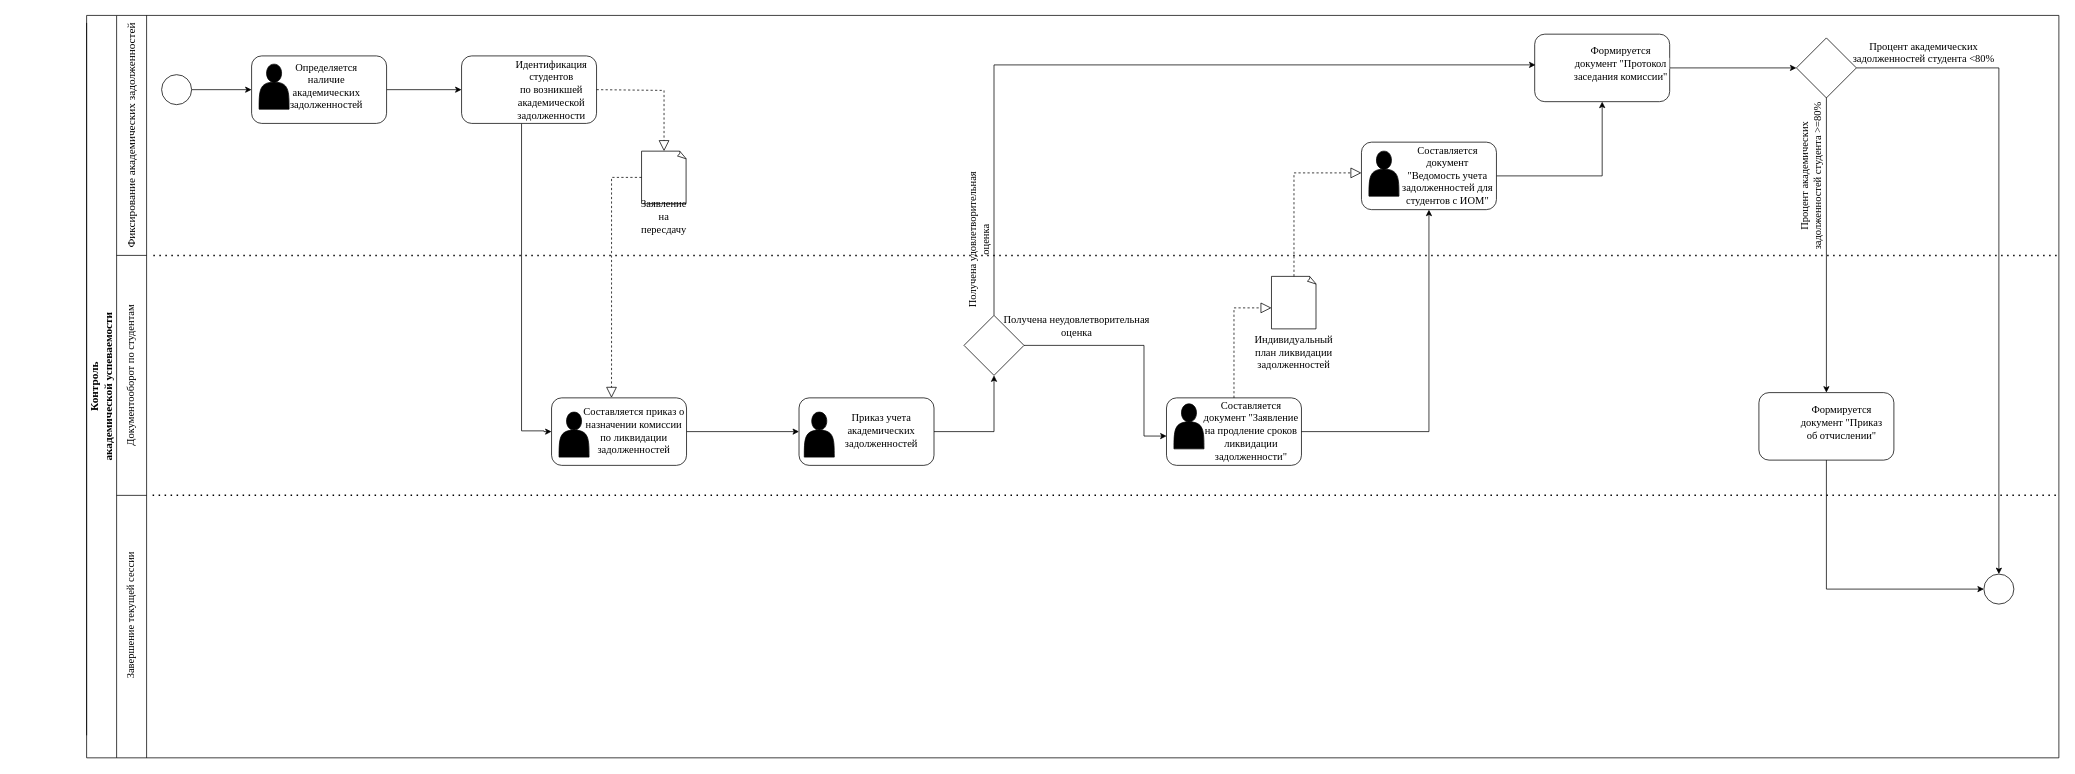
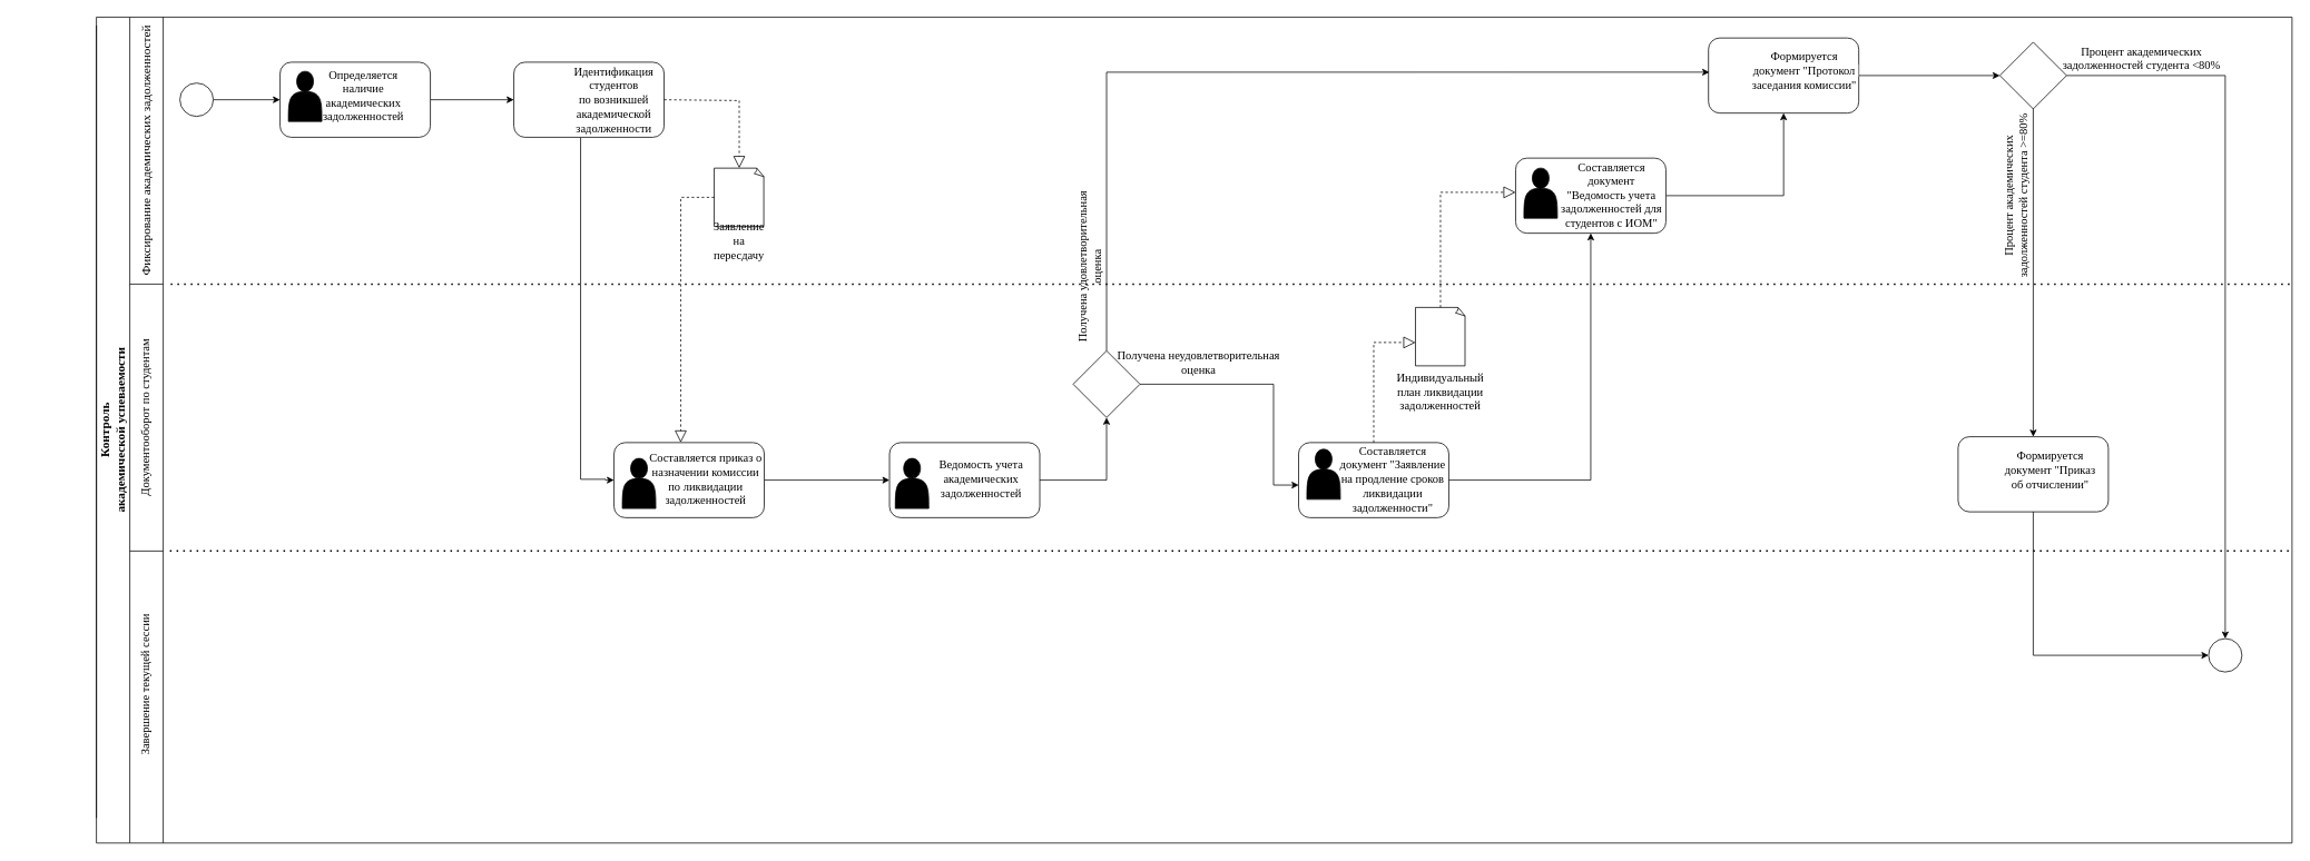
  <mxCell id="0" />
  <mxCell id="1" parent="0" />
  <mxCell id="2" value="&lt;span style=&quot;font-size: 15px;&quot;&gt;Контроль&lt;/span&gt;&lt;br style=&quot;font-size: 15px;&quot;&gt;&lt;span style=&quot;font-size: 15px;&quot;&gt;академической успеваемости&lt;/span&gt;" style="swimlane;horizontal=0;whiteSpace=wrap;html=1;startSize=40;fontSize=14;fontFamily=Times New Roman;" parent="1" vertex="1"><mxGeometry x="115" y="20" width="2630" height="990" as="geometry" /></mxCell>
  <mxCell id="3" style="edgeStyle=orthogonalEdgeStyle;rounded=0;orthogonalLoop=1;jettySize=auto;html=1;entryX=0;entryY=0.5;entryDx=0;entryDy=0;fontSize=14;fontFamily=Times New Roman;" parent="2" source="4" target="6" edge="1"><mxGeometry relative="1" as="geometry" /></mxCell>
  <mxCell id="4" value="" style="ellipse;whiteSpace=wrap;html=1;aspect=fixed;fontSize=14;fontFamily=Times New Roman;" parent="2" vertex="1"><mxGeometry x="100" y="79" width="40" height="40" as="geometry" /></mxCell>
  <mxCell id="5" style="edgeStyle=orthogonalEdgeStyle;rounded=0;orthogonalLoop=1;jettySize=auto;html=1;entryX=0;entryY=0.5;entryDx=0;entryDy=0;fontSize=14;fontFamily=Times New Roman;" parent="2" source="6" target="14" edge="1"><mxGeometry relative="1" as="geometry"><mxPoint x="480" y="100" as="targetPoint" /></mxGeometry></mxCell>
  <mxCell id="6" value="" style="rounded=1;whiteSpace=wrap;html=1;fontSize=14;fontFamily=Times New Roman;" parent="2" vertex="1"><mxGeometry x="220" y="54" width="180" height="90" as="geometry" /></mxCell>
  <mxCell id="7" value="&lt;span&gt;Определяется наличие академических задолженностей&lt;/span&gt;" style="text;html=1;align=center;verticalAlign=middle;whiteSpace=wrap;rounded=0;fontSize=14;fontFamily=Times New Roman;" parent="2" vertex="1"><mxGeometry x="290" y="80" width="60" height="30" as="geometry" /></mxCell>
  <mxCell id="8" value="" style="shape=actor;whiteSpace=wrap;html=1;fillColor=#000000;fontSize=14;fontFamily=Times New Roman;" parent="2" vertex="1"><mxGeometry x="230" y="65" width="40" height="60" as="geometry" /></mxCell>
  <mxCell id="9" value="" style="endArrow=none;html=1;rounded=0;fontSize=14;fontFamily=Times New Roman;" parent="2" edge="1"><mxGeometry width="50" height="50" relative="1" as="geometry"><mxPoint x="40" y="640" as="sourcePoint" /><mxPoint x="80" y="640" as="targetPoint" /></mxGeometry></mxCell>
  <mxCell id="10" value="&lt;span style=&quot;font-size: 15px; caret-color: rgb(0, 0, 0); white-space-collapse: preserve; background-color: rgb(255, 255, 255);&quot;&gt;Фиксирование академических задолженностей&lt;/span&gt;" style="text;html=1;align=center;verticalAlign=middle;whiteSpace=wrap;rounded=0;rotation=270;fontSize=14;fontFamily=Times New Roman;" parent="2" vertex="1"><mxGeometry x="-95" y="145" width="310" height="30" as="geometry" /></mxCell>
  <mxCell id="11" value="&lt;span style=&quot;caret-color: rgb(0, 0, 0); white-space-collapse: preserve; background-color: rgb(255, 255, 255);&quot;&gt;Документооборот по студентам&lt;/span&gt;" style="text;html=1;align=center;verticalAlign=middle;whiteSpace=wrap;rounded=0;rotation=270;fontSize=14;fontFamily=Times New Roman;" parent="2" vertex="1"><mxGeometry x="-65" y="465" width="250" height="30" as="geometry" /></mxCell>
  <mxCell id="12" value="&lt;span&gt;Завершение текущей сессии&lt;/span&gt;" style="text;html=1;align=center;verticalAlign=middle;whiteSpace=wrap;rounded=0;rotation=270;fontSize=14;fontFamily=Times New Roman;" parent="2" vertex="1"><mxGeometry x="-45" y="785" width="210" height="30" as="geometry" /></mxCell>
  <mxCell id="13" style="edgeStyle=orthogonalEdgeStyle;rounded=0;orthogonalLoop=1;jettySize=auto;html=1;fontSize=14;fontFamily=Times New Roman;entryX=0;entryY=0.5;entryDx=0;entryDy=0;" parent="2" source="14" target="17" edge="1"><mxGeometry relative="1" as="geometry"><Array as="points"><mxPoint x="580" y="554" /><mxPoint x="610" y="554" /></Array></mxGeometry></mxCell>
  <mxCell id="14" value="" style="rounded=1;whiteSpace=wrap;html=1;fontSize=14;fontFamily=Times New Roman;" parent="2" vertex="1"><mxGeometry x="500" y="54" width="180" height="90" as="geometry" /></mxCell>
  <mxCell id="15" value="&lt;span&gt;Идентификация студентов по&amp;nbsp;&lt;/span&gt;&lt;span&gt;возникшей академической задолженности&lt;/span&gt;" style="text;html=1;align=center;verticalAlign=middle;whiteSpace=wrap;rounded=0;fontSize=14;fontFamily=Times New Roman;" parent="2" vertex="1"><mxGeometry x="590" y="85" width="60" height="30" as="geometry" /></mxCell>
  <mxCell id="16" style="edgeStyle=orthogonalEdgeStyle;rounded=0;orthogonalLoop=1;jettySize=auto;html=1;entryX=0;entryY=0.5;entryDx=0;entryDy=0;fontSize=14;fontFamily=Times New Roman;" parent="2" source="17" target="23" edge="1"><mxGeometry relative="1" as="geometry" /></mxCell>
  <mxCell id="17" value="" style="rounded=1;whiteSpace=wrap;html=1;fontSize=14;fontFamily=Times New Roman;" parent="2" vertex="1"><mxGeometry x="620" y="510" width="180" height="90" as="geometry" /></mxCell>
  <mxCell id="18" value="" style="whiteSpace=wrap;html=1;shape=mxgraph.basic.document;fontSize=14;fontFamily=Times New Roman;" parent="2" vertex="1"><mxGeometry x="740" y="181" width="60" height="70" as="geometry" /></mxCell>
  <mxCell id="19" value="&lt;span&gt;Заявление на пересдачу&lt;/span&gt;" style="text;html=1;align=center;verticalAlign=middle;whiteSpace=wrap;rounded=0;fontSize=14;fontFamily=Times New Roman;" parent="2" vertex="1"><mxGeometry x="740" y="254" width="60" height="30" as="geometry" /></mxCell>
  <mxCell id="20" value="" style="endArrow=block;dashed=1;endFill=0;endSize=12;html=1;rounded=0;exitX=1;exitY=0.5;exitDx=0;exitDy=0;entryX=0.5;entryY=0;entryDx=0;entryDy=0;entryPerimeter=0;fontSize=14;fontFamily=Times New Roman;" parent="2" source="14" target="18" edge="1"><mxGeometry width="160" relative="1" as="geometry"><mxPoint x="1020" y="450" as="sourcePoint" /><mxPoint x="1180" y="450" as="targetPoint" /><Array as="points"><mxPoint x="770" y="100" /></Array></mxGeometry></mxCell>
  <mxCell id="21" value="" style="endArrow=block;dashed=1;endFill=0;endSize=12;html=1;rounded=0;entryX=0.444;entryY=0;entryDx=0;entryDy=0;exitX=0;exitY=0.5;exitDx=0;exitDy=0;exitPerimeter=0;fontSize=14;fontFamily=Times New Roman;entryPerimeter=0;" parent="2" source="18" target="17" edge="1"><mxGeometry width="160" relative="1" as="geometry"><mxPoint x="1250" y="360" as="sourcePoint" /><mxPoint x="1180" y="450" as="targetPoint" /><Array as="points"><mxPoint x="700" y="216" /><mxPoint x="700" y="320" /><mxPoint x="700" y="470" /></Array></mxGeometry></mxCell>
  <mxCell id="22" style="edgeStyle=orthogonalEdgeStyle;rounded=0;orthogonalLoop=1;jettySize=auto;html=1;fontSize=14;fontFamily=Times New Roman;entryX=0.5;entryY=1;entryDx=0;entryDy=0;" parent="2" source="23" target="61" edge="1"><mxGeometry relative="1" as="geometry"><mxPoint x="1210" y="500" as="targetPoint" /></mxGeometry></mxCell>
  <mxCell id="23" value="" style="rounded=1;whiteSpace=wrap;html=1;fontSize=14;fontFamily=Times New Roman;" parent="2" vertex="1"><mxGeometry x="950" y="510" width="180" height="90" as="geometry" /></mxCell>
- <mxCell id="24" value="&lt;span style=&quot;white-space-collapse: preserve; text-align: start; caret-color: rgb(51, 144, 236); background-color: rgb(255, 255, 255);&quot;&gt;Приказ учета академических задолженностей&lt;/span&gt;" style="text;html=1;align=center;verticalAlign=middle;whiteSpace=wrap;rounded=0;fontSize=14;fontFamily=Times New Roman;" parent="2" vertex="1"><mxGeometry x="990" y="540" width="140" height="30" as="geometry" /></mxCell>
+ <mxCell id="24" value="&lt;span style=&quot;white-space-collapse: preserve; text-align: start; caret-color: rgb(51, 144, 236); background-color: rgb(255, 255, 255);&quot;&gt;Ведомость учета академических задолженностей&lt;/span&gt;" style="text;html=1;align=center;verticalAlign=middle;whiteSpace=wrap;rounded=0;fontSize=14;fontFamily=Times New Roman;" parent="2" vertex="1"><mxGeometry x="990" y="540" width="140" height="30" as="geometry" /></mxCell>
  <mxCell id="25" value="" style="shape=actor;whiteSpace=wrap;html=1;fillColor=#000000;fontSize=14;fontFamily=Times New Roman;" parent="2" vertex="1"><mxGeometry x="630" y="529" width="40" height="60" as="geometry" /></mxCell>
  <mxCell id="26" style="edgeStyle=orthogonalEdgeStyle;rounded=0;orthogonalLoop=1;jettySize=auto;html=1;entryX=0;entryY=0.5;entryDx=0;entryDy=0;" edge="1" parent="2" source="27" target="62"><mxGeometry relative="1" as="geometry" /></mxCell>
  <mxCell id="27" value="" style="rounded=1;whiteSpace=wrap;html=1;fontSize=14;fontFamily=Times New Roman;" parent="2" vertex="1"><mxGeometry x="1931" y="25" width="180" height="90" as="geometry" /></mxCell>
  <mxCell id="28" value="" style="ellipse;whiteSpace=wrap;html=1;aspect=fixed;fontSize=14;fontFamily=Times New Roman;" parent="2" vertex="1"><mxGeometry x="2530" y="745" width="40" height="40" as="geometry" /></mxCell>
  <mxCell id="29" value="" style="shape=image;html=1;verticalAlign=top;verticalLabelPosition=bottom;labelBackgroundColor=#ffffff;imageAspect=0;aspect=fixed;image=https://cdn0.iconfinder.com/data/icons/phosphor-fill-vol-3/256/hand-fill-128.png;direction=south;fontSize=14;fontFamily=Times New Roman;" parent="2" vertex="1"><mxGeometry x="510" y="70" width="58" height="58" as="geometry" /></mxCell>
  <mxCell id="30" value="" style="whiteSpace=wrap;html=1;shape=mxgraph.basic.document;direction=east;fontSize=14;fontFamily=Times New Roman;" parent="2" vertex="1"><mxGeometry x="1580" y="348" width="60" height="70" as="geometry" /></mxCell>
  <mxCell id="31" value="&lt;span style=&quot;text-align: start; caret-color: rgb(51, 144, 236); white-space-collapse: preserve; background-color: rgb(255, 255, 255);&quot;&gt;Индивидуальный план ликвидации задолженностей&lt;/span&gt;" style="text;html=1;align=center;verticalAlign=middle;whiteSpace=wrap;rounded=0;fontSize=14;fontFamily=Times New Roman;" parent="2" vertex="1"><mxGeometry x="1545" y="435" width="130" height="30" as="geometry" /></mxCell>
  <mxCell id="32" style="edgeStyle=orthogonalEdgeStyle;rounded=0;orthogonalLoop=1;jettySize=auto;html=1;entryX=0.5;entryY=1;entryDx=0;entryDy=0;fontSize=14;" parent="2" source="33" target="27" edge="1"><mxGeometry relative="1" as="geometry" /></mxCell>
  <mxCell id="33" value="" style="rounded=1;whiteSpace=wrap;html=1;fontSize=14;fontFamily=Times New Roman;" parent="2" vertex="1"><mxGeometry x="1700" y="169" width="180" height="90" as="geometry" /></mxCell>
  <mxCell id="34" value="" style="endArrow=block;dashed=1;endFill=0;endSize=12;html=1;rounded=0;exitX=0.5;exitY=0;exitDx=0;exitDy=0;exitPerimeter=0;fontSize=14;fontFamily=Times New Roman;" parent="2" source="30" edge="1"><mxGeometry width="160" relative="1" as="geometry"><mxPoint x="1640" y="370" as="sourcePoint" /><mxPoint x="1700" y="210" as="targetPoint" /><Array as="points"><mxPoint x="1610" y="210" /></Array></mxGeometry></mxCell>
  <mxCell id="35" value="&lt;span&gt;Составляется документ &quot;&lt;/span&gt;&lt;span style=&quot;text-align: start; caret-color: rgb(51, 144, 236); white-space-collapse: preserve; background-color: rgb(255, 255, 255);&quot;&gt;Ведомость учета задолженностей для студентов с ИОМ&lt;/span&gt;&lt;span&gt;&quot;&lt;/span&gt;" style="text;html=1;align=center;verticalAlign=middle;whiteSpace=wrap;rounded=0;fontSize=14;fontFamily=Times New Roman;" parent="2" vertex="1"><mxGeometry x="1753" y="199" width="124" height="30" as="geometry" /></mxCell>
  <mxCell id="36" value="" style="shape=actor;whiteSpace=wrap;html=1;fillColor=#000000;fontSize=14;fontFamily=Times New Roman;" parent="2" vertex="1"><mxGeometry x="957" y="529" width="40" height="60" as="geometry" /></mxCell>
  <mxCell id="37" style="edgeStyle=orthogonalEdgeStyle;rounded=0;orthogonalLoop=1;jettySize=auto;html=1;entryX=0.006;entryY=0.455;entryDx=0;entryDy=0;entryPerimeter=0;fontSize=14;fontFamily=Times New Roman;exitX=0.5;exitY=0;exitDx=0;exitDy=0;" parent="2" source="61" target="27" edge="1"><mxGeometry relative="1" as="geometry"><Array as="points"><mxPoint x="1210" y="66" /></Array><mxPoint x="1209.947" y="409.079" as="sourcePoint" /></mxGeometry></mxCell>
  <mxCell id="38" value="&lt;span&gt;Получена неудовлетворительная оценка&lt;/span&gt;" style="text;html=1;align=center;verticalAlign=middle;whiteSpace=wrap;rounded=0;fontSize=14;fontFamily=Times New Roman;" parent="2" vertex="1"><mxGeometry x="1220" y="400" width="201" height="30" as="geometry" /></mxCell>
  <mxCell id="39" value="&lt;span&gt;Получена удовлетворительная оценка&lt;/span&gt;" style="text;html=1;align=center;verticalAlign=middle;whiteSpace=wrap;rounded=0;rotation=270;fontSize=14;fontFamily=Times New Roman;" parent="2" vertex="1"><mxGeometry x="1090" y="284" width="201" height="30" as="geometry" /></mxCell>
  <mxCell id="40" value="" style="rounded=1;whiteSpace=wrap;html=1;fontSize=14;fontFamily=Times New Roman;" parent="2" vertex="1"><mxGeometry x="1440" y="510" width="180" height="90" as="geometry" /></mxCell>
  <mxCell id="41" style="edgeStyle=orthogonalEdgeStyle;rounded=0;orthogonalLoop=1;jettySize=auto;html=1;entryX=0.001;entryY=0.566;entryDx=0;entryDy=0;entryPerimeter=0;fontSize=14;fontFamily=Times New Roman;exitX=1;exitY=0.5;exitDx=0;exitDy=0;" parent="2" source="61" target="40" edge="1"><mxGeometry relative="1" as="geometry"><Array as="points"><mxPoint x="1410" y="440" /><mxPoint x="1410" y="561" /></Array><mxPoint x="1217.333" y="420.0" as="sourcePoint" /></mxGeometry></mxCell>
  <mxCell id="42" value="" style="shape=actor;whiteSpace=wrap;html=1;fillColor=#000000;fontSize=14;fontFamily=Times New Roman;" parent="2" vertex="1"><mxGeometry x="1450" y="518" width="40" height="60" as="geometry" /></mxCell>
  <mxCell id="43" value="&lt;font&gt;Составляется документ &quot;&lt;/font&gt;&lt;span&gt;Заявление на продление сроков ликвидации задолженности&lt;/span&gt;&lt;font&gt;&quot;&lt;/font&gt;" style="text;html=1;align=center;verticalAlign=middle;whiteSpace=wrap;rounded=0;fontSize=14;fontFamily=Times New Roman;" parent="2" vertex="1"><mxGeometry x="1483" y="540" width="140" height="30" as="geometry" /></mxCell>
  <mxCell id="44" value="" style="shape=actor;whiteSpace=wrap;html=1;fillColor=#000000;fontSize=14;fontFamily=Times New Roman;" parent="2" vertex="1"><mxGeometry x="1710" y="181" width="40" height="60" as="geometry" /></mxCell>
  <mxCell id="45" style="edgeStyle=orthogonalEdgeStyle;rounded=0;orthogonalLoop=1;jettySize=auto;html=1;entryX=0.5;entryY=1;entryDx=0;entryDy=0;fontSize=14;fontFamily=Times New Roman;" parent="2" source="40" target="33" edge="1"><mxGeometry relative="1" as="geometry"><mxPoint x="1700" y="555" as="targetPoint" /><Array as="points"><mxPoint x="1790" y="555" /></Array></mxGeometry></mxCell>
  <mxCell id="46" value="" style="endArrow=block;dashed=1;endFill=0;endSize=12;html=1;rounded=0;fontSize=14;fontFamily=Times New Roman;exitX=0.5;exitY=0;exitDx=0;exitDy=0;entryX=0.001;entryY=0.6;entryDx=0;entryDy=0;entryPerimeter=0;" parent="2" source="40" target="30" edge="1"><mxGeometry width="160" relative="1" as="geometry"><mxPoint x="1510" y="510" as="sourcePoint" /><mxPoint x="1570" y="388" as="targetPoint" /><Array as="points"><mxPoint x="1530" y="440" /><mxPoint x="1530" y="390" /></Array></mxGeometry></mxCell>
  <mxCell id="47" value="" style="endArrow=none;html=1;rounded=0;fontSize=14;fontFamily=Times New Roman;" parent="2" edge="1"><mxGeometry width="50" height="50" relative="1" as="geometry"><mxPoint y="960" as="sourcePoint" /><mxPoint y="10" as="targetPoint" /></mxGeometry></mxCell>
  <mxCell id="48" value="" style="endArrow=none;html=1;rounded=0;fontSize=14;fontFamily=Times New Roman;" parent="2" edge="1"><mxGeometry width="50" height="50" relative="1" as="geometry"><mxPoint x="80" y="990" as="sourcePoint" /><mxPoint x="80" as="targetPoint" /></mxGeometry></mxCell>
  <mxCell id="49" value="" style="endArrow=none;html=1;rounded=0;fontSize=14;fontFamily=Times New Roman;" parent="2" edge="1"><mxGeometry width="50" height="50" relative="1" as="geometry"><mxPoint x="40" y="320" as="sourcePoint" /><mxPoint x="80" y="320" as="targetPoint" /></mxGeometry></mxCell>
  <mxCell id="50" value="" style="endArrow=none;dashed=1;html=1;dashPattern=1 3;strokeWidth=2;rounded=0;fontSize=14;fontFamily=Times New Roman;" parent="2" edge="1"><mxGeometry width="50" height="50" relative="1" as="geometry"><mxPoint x="88" y="640" as="sourcePoint" /><mxPoint x="2630" y="640" as="targetPoint" /></mxGeometry></mxCell>
  <mxCell id="51" style="edgeStyle=orthogonalEdgeStyle;rounded=0;orthogonalLoop=1;jettySize=auto;html=1;entryX=0.5;entryY=0;entryDx=0;entryDy=0;fontSize=14;fontFamily=Times New Roman;exitX=1;exitY=0.5;exitDx=0;exitDy=0;" parent="2" source="62" target="28" edge="1"><mxGeometry relative="1" as="geometry"><mxPoint x="2730" y="80" as="sourcePoint" /><Array as="points"><mxPoint x="2550" y="70" /><mxPoint x="2550" y="745" /></Array></mxGeometry></mxCell>
  <mxCell id="52" style="edgeStyle=orthogonalEdgeStyle;rounded=0;orthogonalLoop=1;jettySize=auto;html=1;entryX=0.5;entryY=0;entryDx=0;entryDy=0;fontSize=14;fontFamily=Times New Roman;exitX=0.5;exitY=0.938;exitDx=0;exitDy=0;exitPerimeter=0;" parent="2" source="62" target="55" edge="1"><mxGeometry relative="1" as="geometry"><mxPoint x="2710" y="110" as="sourcePoint" /></mxGeometry></mxCell>
  <mxCell id="53" value="&lt;span&gt;Процент академических задолженностей студента &amp;lt;80%&lt;/span&gt;" style="text;html=1;align=center;verticalAlign=middle;whiteSpace=wrap;rounded=0;fontSize=14;fontFamily=Times New Roman;" parent="2" vertex="1"><mxGeometry x="2340" y="35" width="220" height="30" as="geometry" /></mxCell>
  <mxCell id="54" style="edgeStyle=orthogonalEdgeStyle;rounded=0;orthogonalLoop=1;jettySize=auto;html=1;entryX=0;entryY=0.5;entryDx=0;entryDy=0;fontSize=14;fontFamily=Times New Roman;" parent="2" source="55" target="28" edge="1"><mxGeometry relative="1" as="geometry"><Array as="points"><mxPoint x="2320" y="765" /></Array></mxGeometry></mxCell>
  <mxCell id="55" value="" style="rounded=1;whiteSpace=wrap;html=1;fontSize=14;fontFamily=Times New Roman;" parent="2" vertex="1"><mxGeometry x="2230" y="503" width="180" height="90" as="geometry" /></mxCell>
  <mxCell id="56" value="&lt;span&gt;Процент академических задолженностей студента &amp;gt;=80%&lt;/span&gt;" style="text;html=1;align=center;verticalAlign=middle;whiteSpace=wrap;rounded=0;rotation=270;fontSize=14;fontFamily=Times New Roman;" parent="2" vertex="1"><mxGeometry x="2200" y="199" width="200" height="30" as="geometry" /></mxCell>
  <mxCell id="57" value="&lt;span style=&quot;text-align: start; caret-color: rgb(51, 144, 236); white-space-collapse: preserve; background-color: rgb(255, 255, 255);&quot;&gt;Формируется документ &quot;Приказ об отчислении&quot;&lt;/span&gt;" style="text;html=1;align=center;verticalAlign=middle;whiteSpace=wrap;rounded=0;fontSize=14;fontFamily=Times New Roman;" parent="2" vertex="1"><mxGeometry x="2280" y="529" width="121" height="30" as="geometry" /></mxCell>
  <mxCell id="58" value="" style="shape=image;html=1;verticalAlign=top;verticalLabelPosition=bottom;labelBackgroundColor=#ffffff;imageAspect=0;aspect=fixed;image=https://cdn0.iconfinder.com/data/icons/phosphor-fill-vol-3/256/hand-fill-128.png;direction=south;fontSize=14;fontFamily=Times New Roman;" parent="2" vertex="1"><mxGeometry x="2230" y="520" width="58" height="58" as="geometry" /></mxCell>
  <mxCell id="59" value="" style="endArrow=none;dashed=1;html=1;dashPattern=1 3;strokeWidth=2;rounded=0;fontSize=14;fontFamily=Times New Roman;" parent="2" edge="1"><mxGeometry width="50" height="50" relative="1" as="geometry"><mxPoint x="89" y="320" as="sourcePoint" /><mxPoint x="2630" y="320" as="targetPoint" /></mxGeometry></mxCell>
  <mxCell id="60" value="Составляется приказ о назначении комиссии по ликвидации задолженностей" style="text;html=1;align=center;verticalAlign=middle;whiteSpace=wrap;rounded=0;fontSize=14;fontFamily=Times New Roman;" vertex="1" parent="2"><mxGeometry x="660" y="540" width="140" height="30" as="geometry" /></mxCell>
  <mxCell id="61" value="" style="rhombus;whiteSpace=wrap;html=1;" vertex="1" parent="2"><mxGeometry x="1170" y="400" width="80" height="80" as="geometry" /></mxCell>
  <mxCell id="62" value="" style="rhombus;whiteSpace=wrap;html=1;" vertex="1" parent="2"><mxGeometry x="2280" y="30" width="80" height="80" as="geometry" /></mxCell>
  <mxCell id="63" value="&lt;span style=&quot;text-align: start; caret-color: rgb(51, 144, 236); white-space-collapse: preserve; background-color: rgb(255, 255, 255);&quot;&gt;Формируется документ &quot;Протокол заседания комиссии&quot;&lt;/span&gt;" style="text;html=1;align=center;verticalAlign=middle;whiteSpace=wrap;rounded=0;fontSize=14;fontFamily=Times New Roman;" parent="2" vertex="1"><mxGeometry x="1976" y="50" width="140" height="30" as="geometry" /></mxCell>
  <mxCell id="64" value="" style="shape=image;html=1;verticalAlign=top;verticalLabelPosition=bottom;labelBackgroundColor=#ffffff;imageAspect=0;aspect=fixed;image=https://cdn0.iconfinder.com/data/icons/phosphor-fill-vol-3/256/hand-fill-128.png;direction=south;fontSize=14;fontFamily=Times New Roman;" vertex="1" parent="2"><mxGeometry x="1931" y="41" width="58" height="58" as="geometry" /></mxCell>
